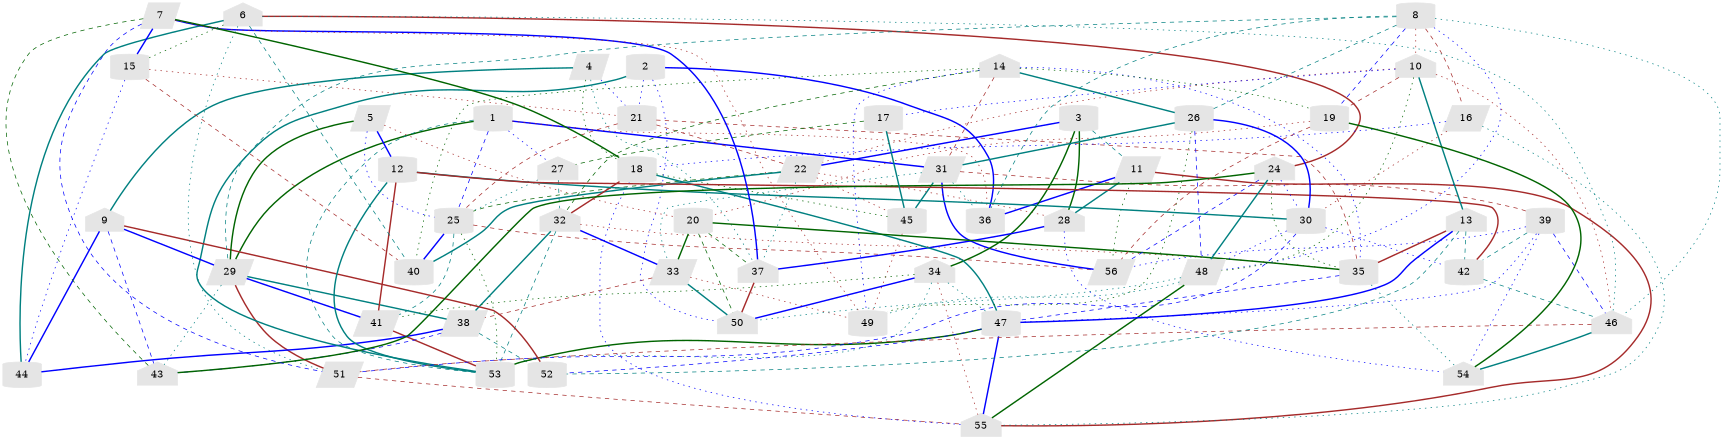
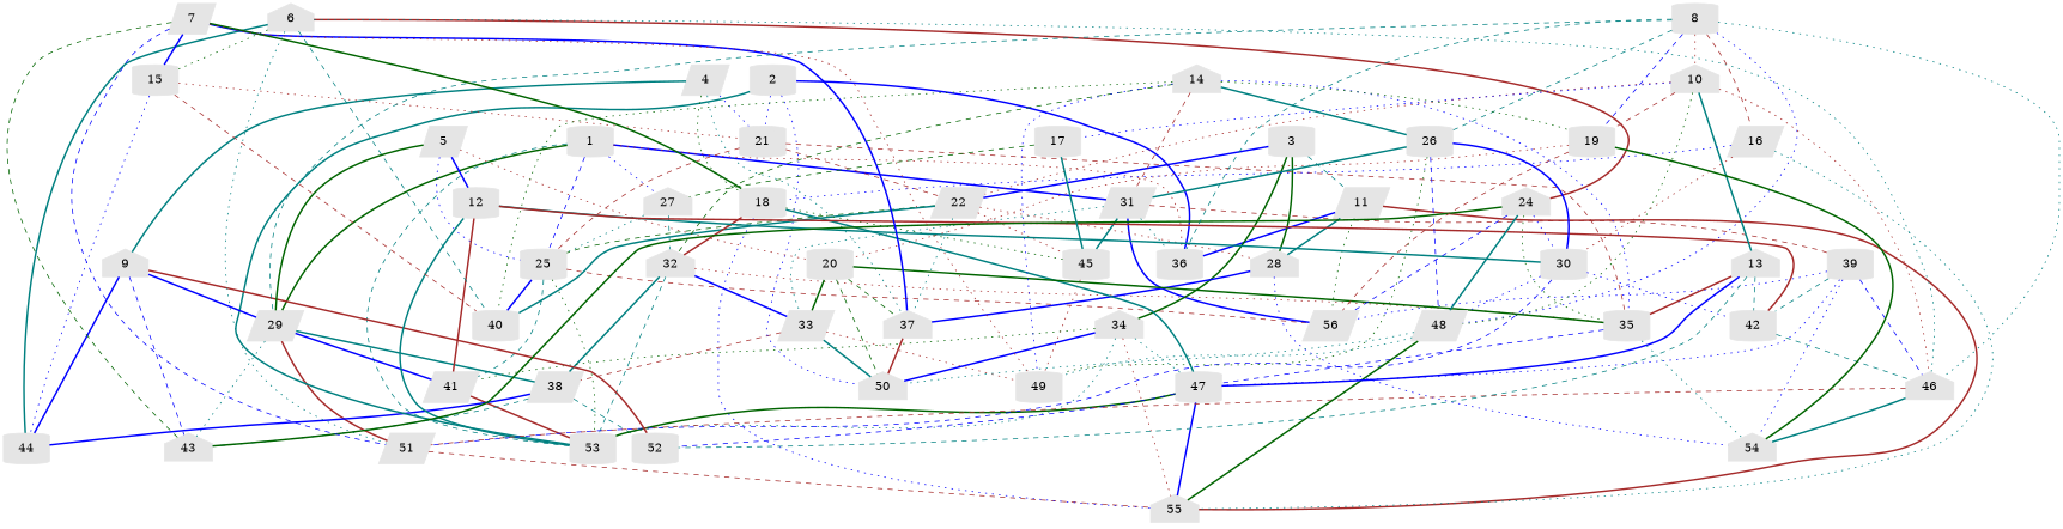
  graph {
    node [color=gray90 shape=cylinder style=filled]
    edge [color=blue style=dotted weight=1.0]
    1
    25
    27 [shape=house]
    29 [shape=parallelogram]
    31 [shape=parallelogram]
    36
    53
    40
    56 [shape=parallelogram]
    41 [shape=parallelogram]
    32 [shape=house]
    51 [shape=parallelogram]
    43 [shape=house]
    38 [shape=parallelogram]
    45
    33 [shape=parallelogram]
    39
    2
    21
    50 [shape=house]
    22 [shape=parallelogram]
    35
    11 [shape=parallelogram]
    3
    28 [shape=house]
    34 [shape=house]
    55 [shape=house]
    37 [shape=house]
    54 [shape=house]
    47
    4 [shape=parallelogram]
    9 [shape=house]
    18
    44
    52
    5 [shape=parallelogram]
    12
    20
    30
    42
    6 [shape=house]
    15
    24 [shape=house]
    46 [shape=house]
    48 [shape=parallelogram]
    7 [shape=parallelogram]
    49
    8
    10 [shape=house]
    16 [shape=parallelogram]
    19
    26
    13 [shape=house]
    17
    14 [shape=house]
    1 -- 25 [style=dashed]
    1 -- 27
    1 -- 29 [color=darkgreen style=bold]
    1 -- 31 [style=bold]
    1 -- 36 [color=brown]
    1 -- 53 [color=teal style=dashed]
    25 -- 53 [color=darkgreen]
    25 -- 40 [style=bold]
    25 -- 56 [color=brown style=dashed]
    25 -- 41 [color=teal style=dashed]
    27 -- 25 [color=teal]
    27 -- 32 [color=teal style=dashed weight=2.0]
    29 -- 41 [style=bold]
    29 -- 51 [color=brown style=bold]
    29 -- 43 [color=teal]
    29 -- 38 [color=teal style=bold]
    31 -- 36 [color=teal]
    31 -- 56 [style=bold]
    31 -- 45 [color=teal style=bold]
    31 -- 33 [color=teal]
    31 -- 39 [color=brown style=dashed]
    41 -- 53 [color=brown style=bold]
    32 -- 53 [color=teal style=dashed]
    32 -- 38 [color=teal style=bold]
    32 -- 33 [style=bold]
    32 -- 35 [color=brown]
    51 -- 55 [color=brown style=dashed]
-   38 -- 43 [style=dashed]
+   38 -- 43 [color=teal style=dashed]
    38 -- 44 [style=bold]
    38 -- 52 [color=teal style=dashed]
    45 -- 49 [color=brown]
    33 -- 38 [color=brown style=dashed]
    33 -- 50 [color=teal style=bold]
    33 -- 49 [color=brown]
    39 -- 56
    39 -- 54
    39 -- 47
    39 -- 42 [color=teal style=dashed]
    39 -- 46 [style=dashed]
    2 -- 36 [style=bold]
    2 -- 53 [color=teal style=bold]
    2 -- 21
    2 -- 50
    21 -- 25 [color=brown style=dashed]
    21 -- 22 [color=brown style=dashed]
    21 -- 35 [color=brown style=dashed]
    22 -- 25 [color=darkgreen style=dashed]
    22 -- 40 [color=teal style=bold]
    22 -- 45 [color=brown weight=2.0]
    22 -- 28 [color=brown]
    22 -- 37 [color=teal]
    35 -- 54 [color=teal]
    35 -- 47 [style=dashed]
    11 -- 36 [style=bold weight=2.0]
    11 -- 56 [color=darkgreen]
    11 -- 28 [color=teal style=bold]
    11 -- 55 [color=brown style=bold]
    3 -- 22 [style=bold weight=2.0]
    3 -- 11 [color=teal style=dashed]
    3 -- 28 [color=darkgreen style=bold]
    3 -- 34 [color=darkgreen style=bold]
    28 -- 37 [style=bold]
    28 -- 54 [weight=2.0]
    34 -- 53 [color=teal]
    34 -- 41 [color=darkgreen weight=2.0]
    34 -- 50 [style=bold]
    34 -- 55 [color=brown weight=2.0]
    34 -- 47 [color=teal]
    37 -- 50 [color=brown style=bold]
    47 -- 53 [color=darkgreen style=bold]
    47 -- 55 [style=bold]
    47 -- 52 [style=dashed]
    4 -- 21
    4 -- 37 [color=teal]
    4 -- 9 [color=teal style=bold]
    4 -- 18 [color=darkgreen]
    9 -- 29 [style=bold]
    9 -- 43 [style=dashed weight=2.0]
    9 -- 44 [style=bold]
    9 -- 52 [color=brown style=bold]
    18 -- 32 [color=brown style=bold]
    18 -- 45 [color=darkgreen]
    18 -- 55
    18 -- 47 [color=teal style=bold]
    5 -- 25
    5 -- 29 [color=darkgreen style=bold]
    5 -- 12 [style=bold]
    5 -- 20 [color=brown]
    12 -- 53 [color=teal style=bold]
    12 -- 41 [color=brown style=bold]
    12 -- 30 [color=teal style=bold weight=2.0]
    12 -- 42 [color=brown style=bold]
    20 -- 33 [color=darkgreen style=bold]
    20 -- 50 [color=darkgreen style=dashed]
    20 -- 35 [color=darkgreen style=bold]
    20 -- 37 [color=darkgreen style=dashed]
    30 -- 51 [style=dashed]
    30 -- 42
    30 -- 48
    42 -- 46 [color=teal style=dashed weight=2.0]
    6 -- 40 [color=teal style=dashed]
    6 -- 51 [color=teal]
    6 -- 44 [color=teal style=bold]
    6 -- 15 [color=darkgreen]
    6 -- 24 [color=brown style=bold]
    6 -- 46 [color=teal]
    15 -- 40 [color=brown style=dashed]
    15 -- 21 [color=brown weight=2.0]
    15 -- 44
    24 -- 56 [style=dashed]
    24 -- 43 [color=darkgreen style=bold]
    24 -- 35 [color=darkgreen]
    24 -- 30
    24 -- 48 [color=teal style=bold]
    46 -- 51 [color=brown style=dashed]
    46 -- 54 [color=teal style=bold]
    48 -- 50 [color=teal]
    48 -- 55 [color=darkgreen style=bold]
    48 -- 49 [color=teal]
    7 -- 51 [style=dashed]
    7 -- 43 [color=darkgreen style=dashed]
    7 -- 37 [style=bold]
    7 -- 18 [color=darkgreen style=bold]
    7 -- 15 [style=bold]
    7 -- 49 [color=brown]
    8 -- 29 [color=teal style=dashed]
    8 -- 36 [color=teal style=dashed]
    8 -- 46 [color=teal]
    8 -- 48
    8 -- 10 [color=brown weight=2.0]
    8 -- 16 [color=brown style=dashed weight=2.0]
    8 -- 19 [style=dashed]
    8 -- 26 [color=teal style=dashed]
    10 -- 22 [color=brown]
    10 -- 46 [color=brown]
    10 -- 48 [color=darkgreen]
    10 -- 19 [color=brown style=dashed]
    10 -- 13 [color=teal style=bold]
    10 -- 17
    16 -- 55 [color=teal]
    16 -- 18 [weight=2.0]
    16 -- 30 [color=brown]
    19 -- 56 [color=brown style=dashed]
    19 -- 54 [color=darkgreen style=bold]
    19 -- 20 [color=brown]
    26 -- 31 [color=teal style=bold]
    26 -- 30 [style=bold]
    26 -- 48 [style=dashed]
    26 -- 49 [color=darkgreen]
    13 -- 35 [color=brown style=bold weight=2.0]
    13 -- 47 [style=bold]
    13 -- 52 [color=teal style=dashed]
    13 -- 42 [color=teal style=dashed]
    17 -- 27 [color=darkgreen style=dashed weight=2.0]
    17 -- 45 [color=teal style=bold weight=2.0]
    14 -- 31 [color=brown style=dashed]
    14 -- 40 [color=darkgreen]
    14 -- 32 [color=darkgreen style=dashed]
    14 -- 35 [weight=2.0]
    14 -- 49
    14 -- 19 [color=darkgreen]
    14 -- 26 [color=teal style=bold]
  }
